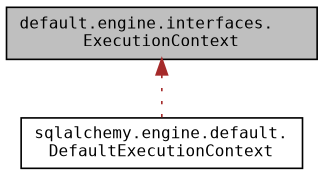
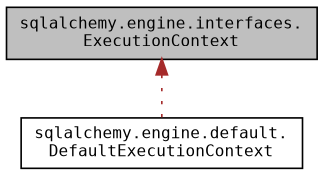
  digraph {
    fontname="DejaVu Sans Mono"
    node [color=black fontname="DejaVu Sans Mono" fontsize=10 shape=record style=filled]
-   n1 [fillcolor=grey75 fontcolor=black height=0.2 label="default.engine.interfaces.\lExecutionContext" width=0.4]
+   n1 [fillcolor=grey75 fontcolor=black height=0.2 label="sqlalchemy.engine.interfaces.\lExecutionContext" width=0.4]
    n2 [fillcolor=white height=0.2 label="sqlalchemy.engine.default.\lDefaultExecutionContext" width=0.4]
    n1 -> n2 [color=brown dir=back fontname="DejaVu Sans Mono" fontsize=10 labelfontname=Helvetica labelfontsize=10 style=dotted]
  }
